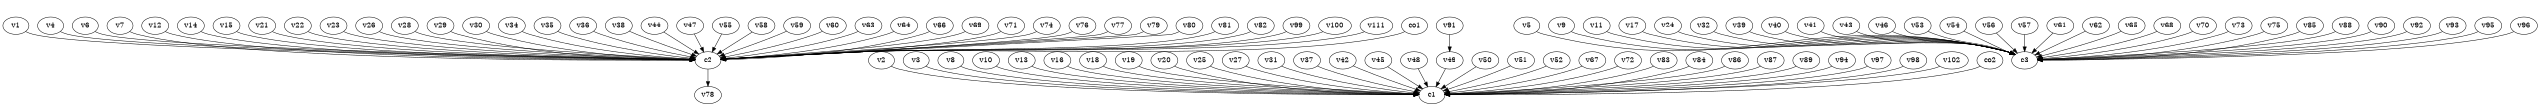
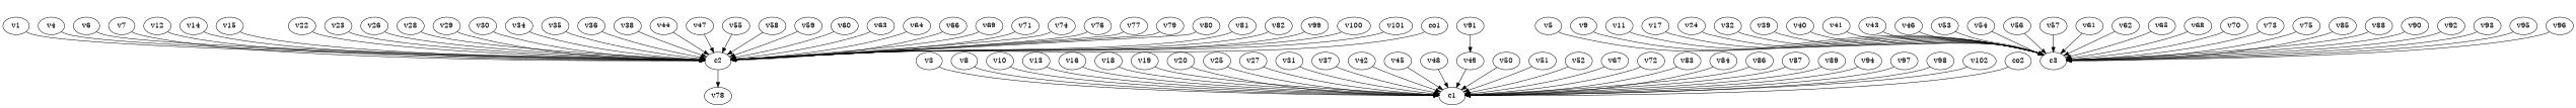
  strict digraph {
    edge [weight=1]
    v1
    c2
    v78
-   v2
    c1
    v3
    v4
    v5
    c3
    v6
    v7
    v8
    v9
    v10
    v11
    v12
    v13
    v14
    v15
    v16
    v17
    v18
    v19
    v20
-   v21
    v22
    v23
    v24
    v25
    v26
    v27
    v28
    v29
    v30
    v31
    v32
    v34
    v35
    v36
    v37
    v38
    v39
    v40
    v41
    v42
    v43
    v44
    v45
    v46
    v47
    v48
    v49
    v50
    v51
    v52
    v53
    v54
    v55
    v56
    v57
    v58
    v59
    v60
    v61
    v62
    v63
    v64
    v65
    v66
    v67
    v68
    v69
    v70
    v71
    v72
    v73
    v74
    v75
    v76
    v77
    v79
    v80
    v81
    v82
    v83
    v84
    v85
    v86
    v87
    v88
    v89
    v90
    v91
    v92
    v93
    v94
    v95
    v96
    v97
    v98
    v99
    v100
-   v101 [label=v111]
+   v101
    v102
    co1
    co2
    v1 -> c2
    c2 -> v78
-   v2 -> c1
    v3 -> c1
    v4 -> c2
    v5 -> c3
    v6 -> c2
    v7 -> c2
    v8 -> c1
    v9 -> c3
    v10 -> c1
    v11 -> c3
    v12 -> c2
    v13 -> c1
    v14 -> c2
    v15 -> c2
    v16 -> c1
    v17 -> c3
    v18 -> c1
    v19 -> c1
    v20 -> c1
-   v21 -> c2
    v22 -> c2
    v23 -> c2
    v24 -> c3
    v25 -> c1
    v26 -> c2
    v27 -> c1
    v28 -> c2
    v29 -> c2
    v30 -> c2
    v31 -> c1
    v32 -> c3
    v34 -> c2
    v35 -> c2
    v36 -> c2
    v37 -> c1
    v38 -> c2
    v39 -> c3
    v40 -> c3
    v41 -> c3
    v42 -> c1
    v43 -> c3
    v44 -> c2
    v45 -> c1
    v46 -> c3
    v47 -> c2
    v48 -> c1
    v49 -> c1
    v50 -> c1
    v51 -> c1
    v52 -> c1
    v53 -> c3
    v54 -> c3
    v55 -> c2
    v56 -> c3
    v57 -> c3
    v58 -> c2
    v59 -> c2
    v60 -> c2
    v61 -> c3
    v62 -> c3
    v63 -> c2
    v64 -> c2
    v65 -> c3
    v66 -> c2
    v67 -> c1
    v68 -> c3
    v69 -> c2
    v70 -> c3
    v71 -> c2
    v72 -> c1
    v73 -> c3
    v74 -> c2
    v75 -> c3
    v76 -> c2
    v77 -> c2
    v79 -> c2
    v80 -> c2
    v81 -> c2
    v82 -> c2
    v83 -> c1
    v84 -> c1
    v85 -> c3
    v86 -> c1
    v87 -> c1
    v88 -> c3
    v89 -> c1
    v90 -> c3
    v91 -> v49
    v92 -> c3
    v93 -> c3
    v94 -> c1
    v95 -> c3
    v96 -> c3
    v97 -> c1
    v98 -> c1
    v99 -> c2
    v100 -> c2
    v101 -> c2
    v102 -> c1
    co1 -> c2
    co2 -> c1
  }
